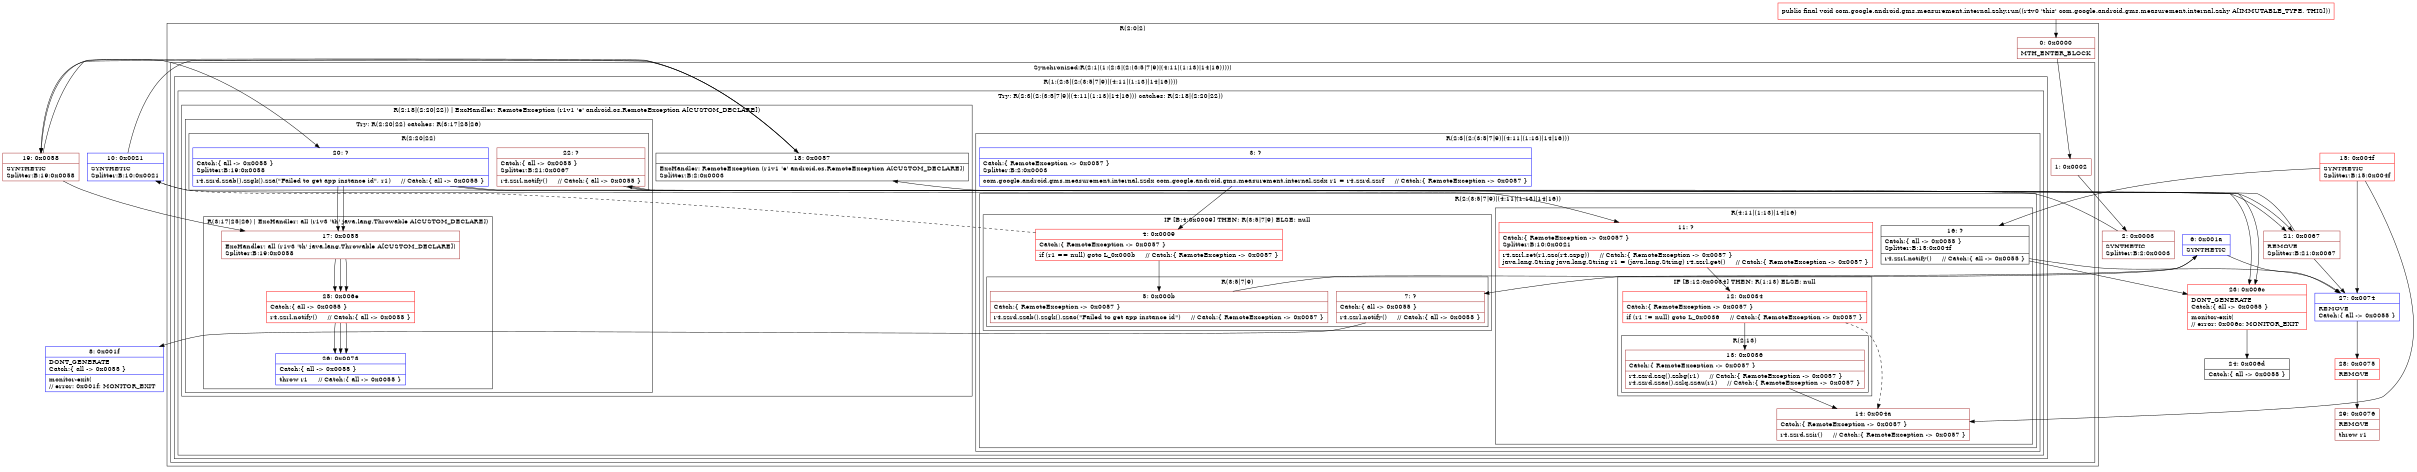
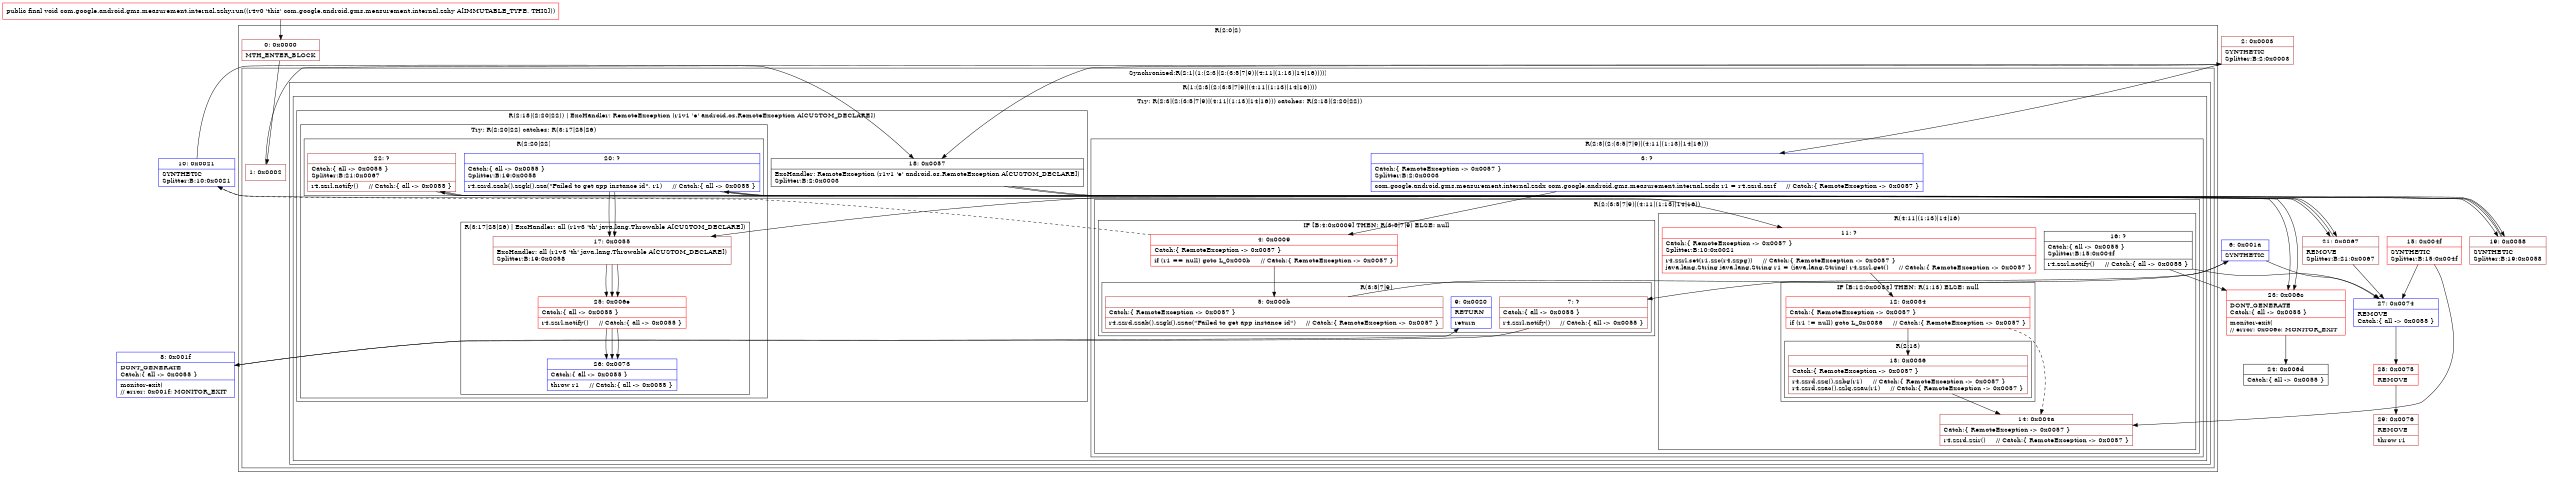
  digraph {
    node [color=brown shape=record]
    n1 [label="{5\:\ 0x000b|Catch:\{ RemoteException \-\> 0x0057 \}\l|r4.zzrd.zzab().zzgk().zzao(\"Failed to get app instance id\")     \/\/ Catch:\{ RemoteException \-\> 0x0057 \}\l}"]
    n2 [label="{7\:\ ?|Catch:\{ all \-\> 0x0055 \}\l|r4.zzrl.notify()     \/\/ Catch:\{ all \-\> 0x0055 \}\l}"]
+   n3 [color=blue label="{9\:\ 0x0020|RETURN\l|return\l}"]
    n4 [color=red label="{4\:\ 0x0009|Catch:\{ RemoteException \-\> 0x0057 \}\l|if (r1 == null) goto L_0x000b     \/\/ Catch:\{ RemoteException \-\> 0x0057 \}\l}"]
    n5 [label="{13\:\ 0x0036|Catch:\{ RemoteException \-\> 0x0057 \}\l|r4.zzrd.zzq().zzbg(r1)     \/\/ Catch:\{ RemoteException \-\> 0x0057 \}\lr4.zzrd.zzac().zzlq.zzau(r1)     \/\/ Catch:\{ RemoteException \-\> 0x0057 \}\l}"]
    n6 [color=red label="{12\:\ 0x0034|Catch:\{ RemoteException \-\> 0x0057 \}\l|if (r1 != null) goto L_0x0036     \/\/ Catch:\{ RemoteException \-\> 0x0057 \}\l}"]
    n7 [color=red label="{11\:\ ?|Catch:\{ RemoteException \-\> 0x0057 \}\lSplitter:B:10:0x0021\l|r4.zzrl.set(r1.zzc(r4.zzpg))     \/\/ Catch:\{ RemoteException \-\> 0x0057 \}\ljava.lang.String java.lang.String r1 = (java.lang.String) r4.zzrl.get()     \/\/ Catch:\{ RemoteException \-\> 0x0057 \}\l}"]
    n8 [label="{14\:\ 0x004a|Catch:\{ RemoteException \-\> 0x0057 \}\l|r4.zzrd.zzir()     \/\/ Catch:\{ RemoteException \-\> 0x0057 \}\l}"]
    n9 [color=black label="{16\:\ ?|Catch:\{ all \-\> 0x0055 \}\lSplitter:B:15:0x004f\l|r4.zzrl.notify()     \/\/ Catch:\{ all \-\> 0x0055 \}\l}"]
    n10 [color=blue label="{3\:\ ?|Catch:\{ RemoteException \-\> 0x0057 \}\lSplitter:B:2:0x0003\l|com.google.android.gms.measurement.internal.zzdx com.google.android.gms.measurement.internal.zzdx r1 = r4.zzrd.zzrf     \/\/ Catch:\{ RemoteException \-\> 0x0057 \}\l}"]
    n11 [color=blue label="{20\:\ ?|Catch:\{ all \-\> 0x0055 \}\lSplitter:B:19:0x0058\l|r4.zzrd.zzab().zzgk().zza(\"Failed to get app instance id\", r1)     \/\/ Catch:\{ all \-\> 0x0055 \}\l}"]
    n12 [label="{22\:\ ?|Catch:\{ all \-\> 0x0055 \}\lSplitter:B:21:0x0067\l|r4.zzrl.notify()     \/\/ Catch:\{ all \-\> 0x0055 \}\l}"]
    n13 [label="{17\:\ 0x0055|ExcHandler: all (r1v3 'th' java.lang.Throwable A[CUSTOM_DECLARE])\lSplitter:B:19:0x0058\l}"]
    n14 [color=red label="{25\:\ 0x006e|Catch:\{ all \-\> 0x0055 \}\l|r4.zzrl.notify()     \/\/ Catch:\{ all \-\> 0x0055 \}\l}"]
    n15 [color=blue label="{26\:\ 0x0073|Catch:\{ all \-\> 0x0055 \}\l|throw r1     \/\/ Catch:\{ all \-\> 0x0055 \}\l}"]
    n16 [color=black label="{18\:\ 0x0057|ExcHandler: RemoteException (r1v1 'e' android.os.RemoteException A[CUSTOM_DECLARE])\lSplitter:B:2:0x0003\l}"]
    n17 [label="{1\:\ 0x0002}"]
    n18 [label="{0\:\ 0x0000|MTH_ENTER_BLOCK\l}"]
    n19 [color=blue label="{6\:\ 0x001a|SYNTHETIC\l}"]
    n20 [color=blue label="{8\:\ 0x001f|DONT_GENERATE\lCatch:\{ all \-\> 0x0055 \}\l|monitor\-exit(\l\/\/ error: 0x001f: MONITOR_EXIT  \l}"]
    n21 [color=blue label="{10\:\ 0x0021|SYNTHETIC\lSplitter:B:10:0x0021\l}"]
    n22 [color=red label="{23\:\ 0x006c|DONT_GENERATE\lCatch:\{ all \-\> 0x0055 \}\l|monitor\-exit(\l\/\/ error: 0x006c: MONITOR_EXIT  \l}"]
    n23 [color=blue label="{27\:\ 0x0074|REMOVE\lCatch:\{ all \-\> 0x0055 \}\l}"]
    n24 [label="{21\:\ 0x0067|REMOVE\lSplitter:B:21:0x0067\l}"]
    n25 [label="{19\:\ 0x0058|SYNTHETIC\lSplitter:B:19:0x0058\l}"]
    n26 [label="{2\:\ 0x0003|SYNTHETIC\lSplitter:B:2:0x0003\l}"]
    n27 [color=red label="{15\:\ 0x004f|SYNTHETIC\lSplitter:B:15:0x004f\l}"]
    n28 [color=black label="{24\:\ 0x006d|Catch:\{ all \-\> 0x0055 \}\l}"]
    n29 [color=red label="{28\:\ 0x0075|REMOVE\l}"]
    n30 [label="{29\:\ 0x0076|REMOVE\l|throw r1\l}"]
    n31 [color=red label="{public final void com.google.android.gms.measurement.internal.zzhy.run((r4v0 'this' com.google.android.gms.measurement.internal.zzhy A[IMMUTABLE_TYPE, THIS])) }"]
    subgraph cluster_1 {
      label="R(2:0|2)"
      n18
      subgraph cluster_2 {
        label="Synchronized:R(2:1|(1:(2:3|(2:(3:5|7|9)|(4:11|(1:13)|14|16)))))"
        n17
        subgraph cluster_3 {
          label="R(1:(2:3|(2:(3:5|7|9)|(4:11|(1:13)|14|16))))"
          subgraph cluster_4 {
            label="Try: R(2:3|(2:(3:5|7|9)|(4:11|(1:13)|14|16))) catches: R(2:18|(2:20|22))"
            subgraph cluster_5 {
              label="R(2:3|(2:(3:5|7|9)|(4:11|(1:13)|14|16)))"
              n10
              subgraph cluster_6 {
                label="R(2:(3:5|7|9)|(4:11|(1:13)|14|16))"
                subgraph cluster_7 {
                  label="IF [B:4:0x0009] THEN: R(3:5|7|9) ELSE: null"
                  n4
                  subgraph cluster_8 {
                    label="R(3:5|7|9)"
                    n1
                    n2
+                   n3
                  }
                }
                subgraph cluster_9 {
                  label="R(4:11|(1:13)|14|16)"
                  n7
                  n8
                  n9
                  subgraph cluster_10 {
                    label="IF [B:12:0x0034] THEN: R(1:13) ELSE: null"
                    n6
                    subgraph cluster_11 {
                      label="R(2:13)"
                      n5
                    }
                  }
                }
              }
            }
            subgraph cluster_12 {
              label="R(2:18|(2:20|22)) | ExcHandler: RemoteException (r1v1 'e' android.os.RemoteException A[CUSTOM_DECLARE])\l"
              n16
              subgraph cluster_13 {
                label="Try: R(2:20|22) catches: R(3:17|25|26)"
                subgraph cluster_14 {
                  label="R(2:20|22)"
                  n11
                  n12
                }
                subgraph cluster_15 {
                  label="R(3:17|25|26) | ExcHandler: all (r1v3 'th' java.lang.Throwable A[CUSTOM_DECLARE])\l"
                  n13
                  n14
                  n15
                }
              }
            }
          }
        }
      }
    }
    subgraph cluster_16 {
      label="R(2:18|(2:20|22)) | ExcHandler: RemoteException (r1v1 'e' android.os.RemoteException A[CUSTOM_DECLARE])\l"
      subgraph cluster_17 {
        label="Try: R(2:20|22) catches: R(3:17|25|26)"
        subgraph cluster_18 {
          label="R(2:20|22)"
        }
        subgraph cluster_19 {
          label="R(3:17|25|26) | ExcHandler: all (r1v3 'th' java.lang.Throwable A[CUSTOM_DECLARE])\l"
        }
      }
    }
    subgraph cluster_20 {
      label="R(3:17|25|26) | ExcHandler: all (r1v3 'th' java.lang.Throwable A[CUSTOM_DECLARE])\l"
    }
    n1 -> n19
    n2 -> n20
    n4 -> n1
    n4 -> n21 [style=dashed]
    n5 -> n8
    n6 -> n5
    n6 -> n8 [style=dashed]
    n7 -> n6
    n9 -> n22
    n9 -> n23
    n10 -> n4
    n11 -> n13
    n11 -> n13
    n11 -> n24
    n11 -> n24
    n12 -> n22
    n12 -> n22
    n13 -> n14
    n13 -> n14
    n13 -> n14
    n14 -> n15
    n14 -> n15
    n14 -> n15
    n16 -> n25
    n16 -> n25
    n17 -> n26
    n18 -> n17
    n19 -> n2
    n19 -> n23
+   n20 -> n3
    n21 -> n7
    n21 -> n16
    n22 -> n28
    n23 -> n29
    n24 -> n12
    n24 -> n23
    n25 -> n11
    n25 -> n13
+   n26 -> n10
    n26 -> n16
    n27 -> n8
-   n27 -> n9
    n27 -> n23
    n29 -> n30
    n31 -> n18
  }
